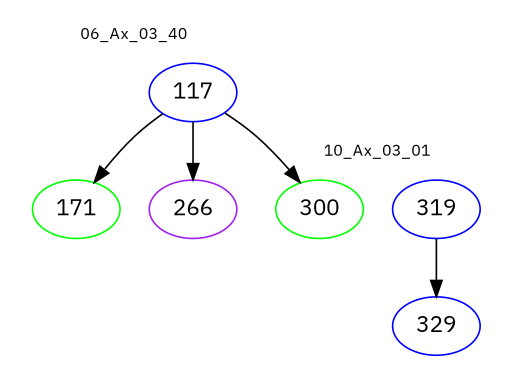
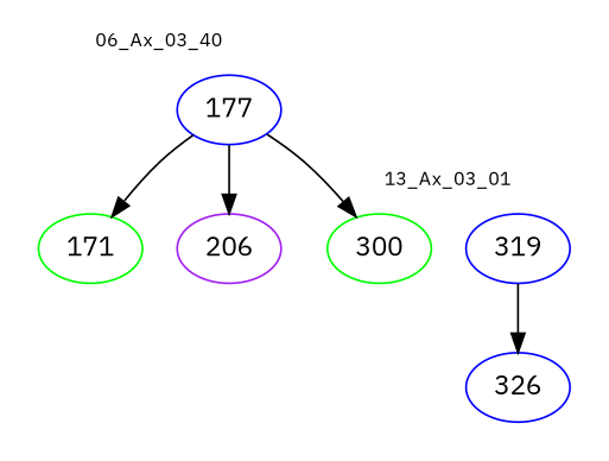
  digraph {
    fontname="IBM Plex Sans"
    node [color=blue fontname="IBM Plex Sans"]
    edge [color=black fontname="IBM Plex Sans"]
-   n1 [label=117]
+   n1 [label=177]
    n2 [color=green label=171]
-   n3 [color=purple label=266]
+   n3 [color=purple label=206]
    n4 [label=319]
    n5 [color=green label=300]
-   n6 [label=329]
+   n6 [label=326]
    subgraph cluster_1 {
      color=white
      fontsize=10
      label="06_Ax_03_40"
      n1
      n2
      n3
    }
    subgraph cluster_2 {
      color=white
      fontsize=10
-     label="10_Ax_03_01"
+     label="13_Ax_03_01"
      n4
      n5
      n6
    }
    n1 -> n2
    n1 -> n3
    n1 -> n5
    n4 -> n6
  }
